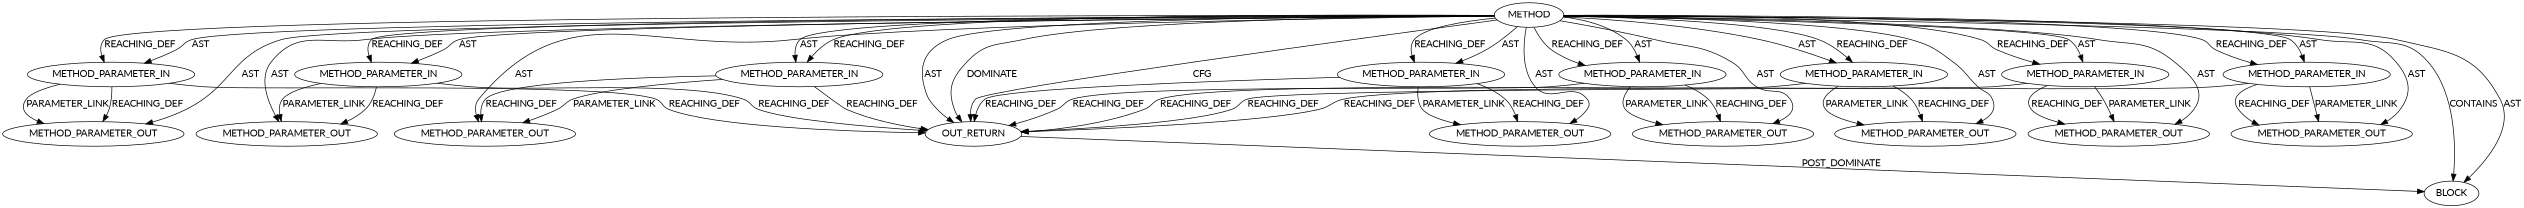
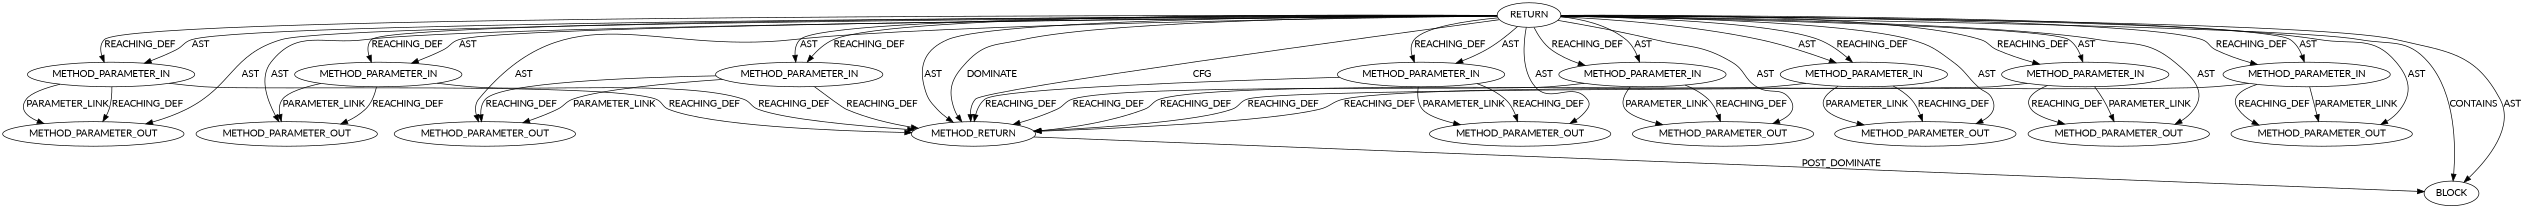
  digraph {
    fontname=Lato
    node [CODE=p3 EVALUATION_STRATEGY=BY_VALUE IS_VARIADIC=false ORDER=2 TYPE_FULL_NAME=ANY fontname=Lato]
    edge [fontname=Lato]
    n1 [INDEX=3 NAME=p3 ORDER=3 label=METHOD_PARAMETER_IN]
    n2 [INDEX=3 NAME=p3 ORDER=3 label=METHOD_PARAMETER_OUT]
-   n3 [CODE=RET label=OUT_RETURN IS_VARIADIC=""]
+   n3 [CODE=RET label=METHOD_RETURN IS_VARIADIC=""]
    n4 [ARGUMENT_INDEX=1 CODE="<empty>" ORDER=1 label=BLOCK EVALUATION_STRATEGY="" IS_VARIADIC=""]
    n5 [CODE=p7 INDEX=7 NAME=p7 ORDER=7 label=METHOD_PARAMETER_OUT]
    n6 [CODE=p5 INDEX=5 NAME=p5 ORDER=5 label=METHOD_PARAMETER_IN]
    n7 [CODE=p5 INDEX=5 NAME=p5 ORDER=5 label=METHOD_PARAMETER_OUT]
    n8 [CODE=p2 INDEX=2 NAME=p2 label=METHOD_PARAMETER_OUT]
    n9 [CODE=p7 INDEX=7 NAME=p7 ORDER=7 label=METHOD_PARAMETER_IN]
    n10 [CODE=p1 INDEX=1 NAME=p1 ORDER=1 label=METHOD_PARAMETER_OUT]
    n11 [CODE=p8 INDEX=8 NAME=p8 ORDER=8 label=METHOD_PARAMETER_OUT]
-   n12 [AST_PARENT_FULL_NAME="<global>" AST_PARENT_TYPE=NAMESPACE_BLOCK CODE="<empty>" FILENAME="<empty>" FULL_NAME=handle_auth_bad_method IS_EXTERNAL=true NAME=handle_auth_bad_method ORDER=0 label=METHOD EVALUATION_STRATEGY="" IS_VARIADIC="" TYPE_FULL_NAME=""]
+   n12 [AST_PARENT_FULL_NAME="<global>" AST_PARENT_TYPE=NAMESPACE_BLOCK CODE="<empty>" FILENAME="<empty>" FULL_NAME=handle_auth_bad_method IS_EXTERNAL=true NAME=handle_auth_bad_method ORDER=0 label=RETURN EVALUATION_STRATEGY="" IS_VARIADIC="" TYPE_FULL_NAME=""]
    n13 [CODE=p8 INDEX=8 NAME=p8 ORDER=8 label=METHOD_PARAMETER_IN]
    n14 [CODE=p1 INDEX=1 NAME=p1 ORDER=1 label=METHOD_PARAMETER_IN]
    n15 [CODE=p6 INDEX=6 NAME=p6 ORDER=6 label=METHOD_PARAMETER_OUT]
    n16 [CODE=p4 INDEX=4 NAME=p4 ORDER=4 label=METHOD_PARAMETER_OUT]
    n17 [CODE=p4 INDEX=4 NAME=p4 ORDER=4 label=METHOD_PARAMETER_IN]
    n18 [CODE=p6 INDEX=6 NAME=p6 ORDER=6 label=METHOD_PARAMETER_IN]
    n19 [CODE=p2 INDEX=2 NAME=p2 label=METHOD_PARAMETER_IN]
    n1 -> n2 [label=PARAMETER_LINK]
    n1 -> n2 [VARIABLE=p3 label=REACHING_DEF]
    n1 -> n3 [VARIABLE=p3 label=REACHING_DEF]
    n3 -> n4 [label=POST_DOMINATE]
    n6 -> n3 [VARIABLE=p5 label=REACHING_DEF]
    n6 -> n7 [label=PARAMETER_LINK]
    n6 -> n7 [VARIABLE=p5 label=REACHING_DEF]
    n9 -> n3 [VARIABLE=p7 label=REACHING_DEF]
    n9 -> n5 [VARIABLE=p7 label=REACHING_DEF]
    n9 -> n5 [label=PARAMETER_LINK]
    n12 -> n1 [label=REACHING_DEF]
    n12 -> n1 [label=AST]
    n12 -> n2 [label=AST]
    n12 -> n3 [label=AST]
    n12 -> n3 [label=DOMINATE]
    n12 -> n3 [label=CFG]
    n12 -> n4 [label=CONTAINS]
    n12 -> n4 [label=AST]
    n12 -> n5 [label=AST]
    n12 -> n6 [label=REACHING_DEF]
    n12 -> n6 [label=AST]
    n12 -> n7 [label=AST]
    n12 -> n8 [label=AST]
    n12 -> n9 [label=AST]
    n12 -> n9 [label=REACHING_DEF]
    n12 -> n10 [label=AST]
    n12 -> n11 [label=AST]
    n12 -> n13 [label=REACHING_DEF]
    n12 -> n13 [label=AST]
    n12 -> n14 [label=AST]
    n12 -> n14 [label=REACHING_DEF]
    n12 -> n15 [label=AST]
    n12 -> n16 [label=AST]
    n12 -> n17 [label=AST]
    n12 -> n17 [label=REACHING_DEF]
    n12 -> n18 [label=REACHING_DEF]
    n12 -> n18 [label=AST]
    n12 -> n19 [label=AST]
    n12 -> n19 [label=REACHING_DEF]
    n13 -> n3 [VARIABLE=p8 label=REACHING_DEF]
    n13 -> n11 [label=PARAMETER_LINK]
    n13 -> n11 [VARIABLE=p8 label=REACHING_DEF]
    n14 -> n3 [VARIABLE=p1 label=REACHING_DEF]
    n14 -> n10 [label=PARAMETER_LINK]
    n14 -> n10 [VARIABLE=p1 label=REACHING_DEF]
    n17 -> n3 [VARIABLE=p4 label=REACHING_DEF]
    n17 -> n16 [VARIABLE=p4 label=REACHING_DEF]
    n17 -> n16 [label=PARAMETER_LINK]
    n18 -> n3 [VARIABLE=p6 label=REACHING_DEF]
    n18 -> n15 [VARIABLE=p6 label=REACHING_DEF]
    n18 -> n15 [label=PARAMETER_LINK]
    n19 -> n3 [VARIABLE=p2 label=REACHING_DEF]
    n19 -> n8 [label=PARAMETER_LINK]
    n19 -> n8 [VARIABLE=p2 label=REACHING_DEF]
  }
